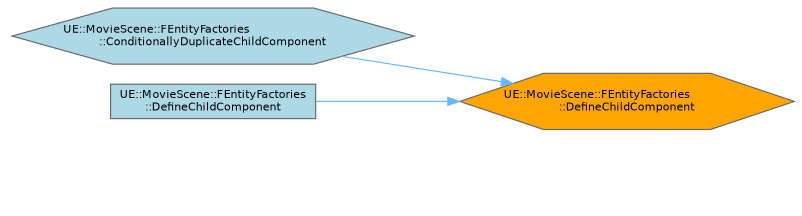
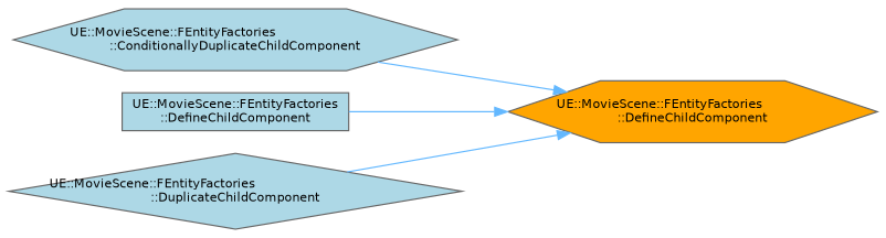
  digraph {
    rankdir=RL
    node [color=grey40 fillcolor=lightblue fontname=Helvetica fontsize=10 shape=hexagon style=filled]
    edge [color=steelblue1 dir=back fontname=Helvetica fontsize=10 labelfontname=Helvetica labelfontsize=10 style=solid]
    n1 [color=gray40 fillcolor=orange fontcolor=black height=0.2 label="UE::MovieScene::FEntityFactories\l::DefineChildComponent" width=0.4]
    n2 [height=0.2 label="UE::MovieScene::FEntityFactories\l::ConditionallyDuplicateChildComponent" width=0.4]
    n3 [height=0.2 label="UE::MovieScene::FEntityFactories\l::DefineChildComponent" shape=box width=0.4]
+   n4 [height=0.2 label="UE::MovieScene::FEntityFactories\l::DuplicateChildComponent" shape=diamond width=0.4]
    n1 -> n2
    n1 -> n3
+   n1 -> n4
  }
